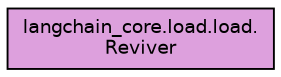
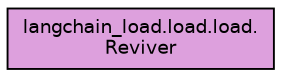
  digraph {
    rankdir=LR
-   n1 [color=black fillcolor=plum fontname=Helvetica fontsize=10 height=0.2 label="langchain_core.load.load.\lReviver" shape=record style=filled width=0.4]
+   n1 [color=black fillcolor=plum fontname=Helvetica fontsize=10 height=0.2 label="langchain_load.load.load.\lReviver" shape=record style=filled width=0.4]
  }
